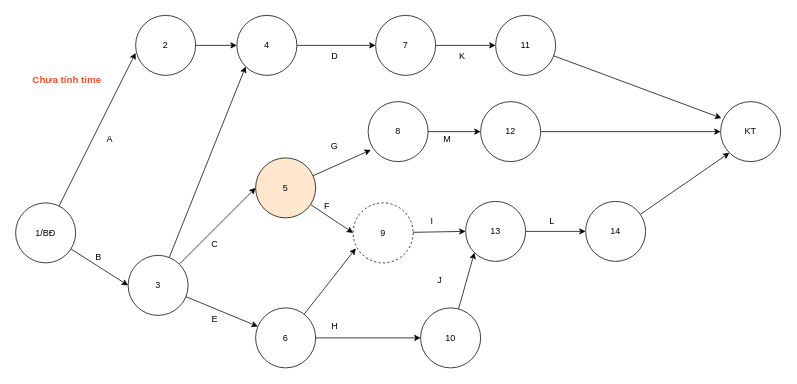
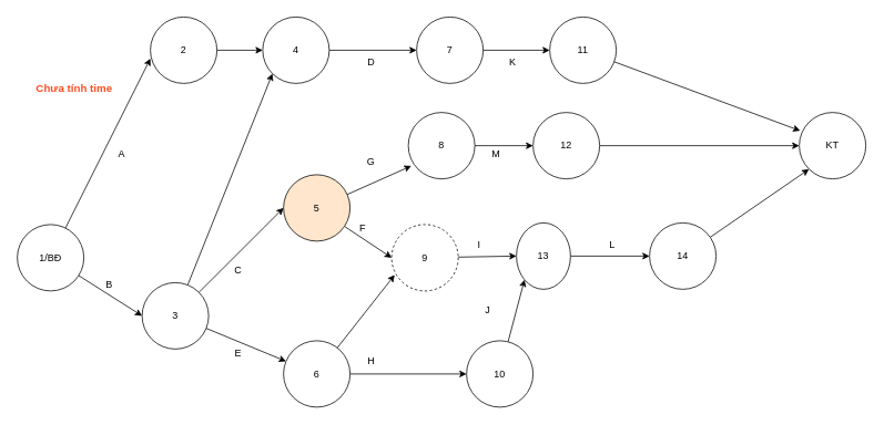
  <mxCell id="0" />
  <mxCell id="1" parent="0" />
  <mxCell id="2" style="rounded=0;orthogonalLoop=1;jettySize=auto;html=1;entryX=0;entryY=0.5;entryDx=0;entryDy=0;" edge="1" parent="1" source="3" target="7"><mxGeometry relative="1" as="geometry" /></mxCell>
  <mxCell id="3" value="1/BĐ" style="ellipse;whiteSpace=wrap;html=1;aspect=fixed;" vertex="1" parent="1"><mxGeometry x="20" y="270" width="80" height="80" as="geometry" /></mxCell>
  <mxCell id="4" style="rounded=0;orthogonalLoop=1;jettySize=auto;html=1;entryX=0;entryY=0.5;entryDx=0;entryDy=0;" edge="1" parent="1" source="7" target="14"><mxGeometry relative="1" as="geometry" /></mxCell>
  <mxCell id="5" style="rounded=0;orthogonalLoop=1;jettySize=auto;html=1;" edge="1" parent="1" source="7" target="19"><mxGeometry relative="1" as="geometry" /></mxCell>
  <mxCell id="6" style="rounded=0;orthogonalLoop=1;jettySize=auto;html=1;entryX=0;entryY=1;entryDx=0;entryDy=0;" edge="1" parent="1" source="7" target="17"><mxGeometry relative="1" as="geometry" /></mxCell>
  <mxCell id="7" value="3" style="ellipse;whiteSpace=wrap;html=1;aspect=fixed;" vertex="1" parent="1"><mxGeometry x="170" y="340" width="80" height="80" as="geometry" /></mxCell>
  <mxCell id="8" value="2" style="ellipse;whiteSpace=wrap;html=1;aspect=fixed;" vertex="1" parent="1"><mxGeometry x="180" y="20" width="80" height="80" as="geometry" /></mxCell>
  <mxCell id="9" style="rounded=0;orthogonalLoop=1;jettySize=auto;html=1;entryX=0;entryY=0.625;entryDx=0;entryDy=0;entryPerimeter=0;" edge="1" parent="1" source="3" target="8"><mxGeometry relative="1" as="geometry" /></mxCell>
  <mxCell id="10" value="A" style="text;html=1;align=center;verticalAlign=middle;resizable=0;points=[];autosize=1;strokeColor=none;fillColor=none;" vertex="1" parent="1"><mxGeometry x="130" y="170" width="30" height="30" as="geometry" /></mxCell>
  <mxCell id="11" value="B" style="text;html=1;align=center;verticalAlign=middle;resizable=0;points=[];autosize=1;strokeColor=none;fillColor=none;" vertex="1" parent="1"><mxGeometry x="115" y="328" width="30" height="30" as="geometry" /></mxCell>
  <mxCell id="12" value="&lt;font style=&quot;font-size: 13px;&quot;&gt;Chưa tính time&amp;nbsp;&lt;/font&gt;" style="text;html=1;align=center;verticalAlign=middle;resizable=0;points=[];autosize=1;strokeColor=none;fillColor=none;fontStyle=1;fontColor=#FF4B1F;" vertex="1" parent="1"><mxGeometry x="30" y="90" width="120" height="30" as="geometry" /></mxCell>
  <mxCell id="13" style="rounded=0;orthogonalLoop=1;jettySize=auto;html=1;entryX=0;entryY=0.5;entryDx=0;entryDy=0;" edge="1" parent="1" source="14" target="25"><mxGeometry relative="1" as="geometry" /></mxCell>
  <mxCell id="14" value="5" style="ellipse;whiteSpace=wrap;html=1;aspect=fixed;fillColor=#ffe6cc;" vertex="1" parent="1"><mxGeometry x="340" y="210" width="80" height="80" as="geometry" /></mxCell>
  <mxCell id="15" value="C" style="text;html=1;align=center;verticalAlign=middle;resizable=0;points=[];autosize=1;strokeColor=none;fillColor=none;" vertex="1" parent="1"><mxGeometry x="270" y="310" width="30" height="30" as="geometry" /></mxCell>
  <mxCell id="16" style="rounded=0;orthogonalLoop=1;jettySize=auto;html=1;entryX=0;entryY=0.5;entryDx=0;entryDy=0;" edge="1" parent="1" source="17" target="44"><mxGeometry relative="1" as="geometry" /></mxCell>
  <mxCell id="17" value="4" style="ellipse;whiteSpace=wrap;html=1;aspect=fixed;" vertex="1" parent="1"><mxGeometry x="315" y="20" width="80" height="80" as="geometry" /></mxCell>
  <mxCell id="18" style="rounded=0;orthogonalLoop=1;jettySize=auto;html=1;" edge="1" parent="1" source="19" target="28"><mxGeometry relative="1" as="geometry" /></mxCell>
  <mxCell id="19" value="6" style="ellipse;whiteSpace=wrap;html=1;aspect=fixed;" vertex="1" parent="1"><mxGeometry x="340" y="410" width="80" height="80" as="geometry" /></mxCell>
  <mxCell id="20" value="E" style="text;html=1;align=center;verticalAlign=middle;resizable=0;points=[];autosize=1;strokeColor=none;fillColor=none;" vertex="1" parent="1"><mxGeometry x="270" y="410" width="30" height="30" as="geometry" /></mxCell>
  <mxCell id="21" value="8" style="ellipse;whiteSpace=wrap;html=1;aspect=fixed;" vertex="1" parent="1"><mxGeometry x="490" y="135" width="80" height="80" as="geometry" /></mxCell>
  <mxCell id="22" style="rounded=0;orthogonalLoop=1;jettySize=auto;html=1;entryX=0.045;entryY=0.805;entryDx=0;entryDy=0;entryPerimeter=0;" edge="1" parent="1" source="14" target="21"><mxGeometry relative="1" as="geometry" /></mxCell>
  <mxCell id="23" value="F" style="text;html=1;align=center;verticalAlign=middle;resizable=0;points=[];autosize=1;strokeColor=none;fillColor=none;" vertex="1" parent="1"><mxGeometry x="420" y="260" width="30" height="30" as="geometry" /></mxCell>
  <mxCell id="24" style="rounded=0;orthogonalLoop=1;jettySize=auto;html=1;entryX=0;entryY=0.5;entryDx=0;entryDy=0;" edge="1" parent="1" source="25" target="32"><mxGeometry relative="1" as="geometry" /></mxCell>
  <mxCell id="25" value="9" style="ellipse;whiteSpace=wrap;html=1;aspect=fixed;dashed=1;" vertex="1" parent="1"><mxGeometry x="470" y="270" width="80" height="80" as="geometry" /></mxCell>
  <mxCell id="26" value="G" style="text;html=1;align=center;verticalAlign=middle;resizable=0;points=[];autosize=1;strokeColor=none;fillColor=none;" vertex="1" parent="1"><mxGeometry x="430" y="180" width="30" height="30" as="geometry" /></mxCell>
  <mxCell id="27" style="rounded=0;orthogonalLoop=1;jettySize=auto;html=1;entryX=0;entryY=1;entryDx=0;entryDy=0;" edge="1" parent="1" source="28" target="32"><mxGeometry relative="1" as="geometry"><mxPoint x="630" y="460" as="targetPoint" /></mxGeometry></mxCell>
  <mxCell id="28" value="10" style="ellipse;whiteSpace=wrap;html=1;aspect=fixed;" vertex="1" parent="1"><mxGeometry x="560" y="410" width="80" height="80" as="geometry" /></mxCell>
  <mxCell id="29" value="H" style="text;html=1;align=center;verticalAlign=middle;resizable=0;points=[];autosize=1;strokeColor=none;fillColor=none;" vertex="1" parent="1"><mxGeometry x="430" y="420" width="30" height="30" as="geometry" /></mxCell>
  <mxCell id="30" style="rounded=0;orthogonalLoop=1;jettySize=auto;html=1;entryX=0.045;entryY=0.759;entryDx=0;entryDy=0;entryPerimeter=0;" edge="1" parent="1" source="19" target="25"><mxGeometry relative="1" as="geometry" /></mxCell>
  <mxCell id="31" style="rounded=0;orthogonalLoop=1;jettySize=auto;html=1;entryX=0;entryY=0.5;entryDx=0;entryDy=0;" edge="1" parent="1" source="32" target="36"><mxGeometry relative="1" as="geometry" /></mxCell>
- <mxCell id="32" value="13" style="ellipse;whiteSpace=wrap;html=1;aspect=fixed;" vertex="1" parent="1"><mxGeometry x="620" y="268" width="80" height="80" as="geometry" /></mxCell>
+ <mxCell id="32" value="13" style="ellipse;whiteSpace=wrap;html=1;aspect=fixed;" vertex="1" parent="1"><mxGeometry x="620" y="268" width="65" height="80" as="geometry" /></mxCell>
  <mxCell id="33" value="I" style="text;html=1;align=center;verticalAlign=middle;resizable=0;points=[];autosize=1;strokeColor=none;fillColor=none;" vertex="1" parent="1"><mxGeometry x="560" y="280" width="30" height="30" as="geometry" /></mxCell>
  <mxCell id="34" value="J" style="text;html=1;align=center;verticalAlign=middle;resizable=0;points=[];autosize=1;strokeColor=none;fillColor=none;" vertex="1" parent="1"><mxGeometry x="570" y="358" width="30" height="30" as="geometry" /></mxCell>
  <mxCell id="35" style="rounded=0;orthogonalLoop=1;jettySize=auto;html=1;entryX=0;entryY=1;entryDx=0;entryDy=0;" edge="1" parent="1" source="36" target="48"><mxGeometry relative="1" as="geometry" /></mxCell>
  <mxCell id="36" value="14" style="ellipse;whiteSpace=wrap;html=1;aspect=fixed;" vertex="1" parent="1"><mxGeometry x="780" y="268" width="80" height="80" as="geometry" /></mxCell>
  <mxCell id="37" value="L" style="text;html=1;align=center;verticalAlign=middle;resizable=0;points=[];autosize=1;strokeColor=none;fillColor=none;" vertex="1" parent="1"><mxGeometry x="720" y="280" width="30" height="30" as="geometry" /></mxCell>
  <mxCell id="38" style="edgeStyle=orthogonalEdgeStyle;rounded=0;orthogonalLoop=1;jettySize=auto;html=1;entryX=0;entryY=0.5;entryDx=0;entryDy=0;" edge="1" parent="1" source="39" target="48"><mxGeometry relative="1" as="geometry" /></mxCell>
  <mxCell id="39" value="12" style="ellipse;whiteSpace=wrap;html=1;aspect=fixed;" vertex="1" parent="1"><mxGeometry x="640" y="135" width="80" height="80" as="geometry" /></mxCell>
  <mxCell id="40" style="rounded=0;orthogonalLoop=1;jettySize=auto;html=1;entryX=0;entryY=0.5;entryDx=0;entryDy=0;" edge="1" parent="1" source="21" target="39"><mxGeometry relative="1" as="geometry" /></mxCell>
  <mxCell id="41" value="M" style="text;html=1;align=center;verticalAlign=middle;resizable=0;points=[];autosize=1;strokeColor=none;fillColor=none;" vertex="1" parent="1"><mxGeometry x="580" y="170" width="30" height="30" as="geometry" /></mxCell>
  <mxCell id="42" style="rounded=0;orthogonalLoop=1;jettySize=auto;html=1;entryX=0;entryY=0.5;entryDx=0;entryDy=0;" edge="1" parent="1" source="8" target="17"><mxGeometry relative="1" as="geometry" /></mxCell>
  <mxCell id="43" style="rounded=0;orthogonalLoop=1;jettySize=auto;html=1;entryX=0;entryY=0.5;entryDx=0;entryDy=0;" edge="1" parent="1" source="44" target="45"><mxGeometry relative="1" as="geometry" /></mxCell>
  <mxCell id="44" value="7" style="ellipse;whiteSpace=wrap;html=1;aspect=fixed;" vertex="1" parent="1"><mxGeometry x="500" y="20" width="80" height="80" as="geometry" /></mxCell>
  <mxCell id="45" value="11" style="ellipse;whiteSpace=wrap;html=1;aspect=fixed;" vertex="1" parent="1"><mxGeometry x="660" y="20" width="80" height="80" as="geometry" /></mxCell>
  <mxCell id="46" value="D" style="text;html=1;align=center;verticalAlign=middle;resizable=0;points=[];autosize=1;strokeColor=none;fillColor=none;" vertex="1" parent="1"><mxGeometry x="430" y="60" width="30" height="30" as="geometry" /></mxCell>
  <mxCell id="47" value="K" style="text;html=1;align=center;verticalAlign=middle;resizable=0;points=[];autosize=1;strokeColor=none;fillColor=none;" vertex="1" parent="1"><mxGeometry x="600" y="60" width="30" height="30" as="geometry" /></mxCell>
  <mxCell id="48" value="KT" style="ellipse;whiteSpace=wrap;html=1;aspect=fixed;" vertex="1" parent="1"><mxGeometry x="960" y="135" width="80" height="80" as="geometry" /></mxCell>
  <mxCell id="49" style="rounded=0;orthogonalLoop=1;jettySize=auto;html=1;entryX=0.013;entryY=0.275;entryDx=0;entryDy=0;entryPerimeter=0;" edge="1" parent="1" source="45" target="48"><mxGeometry relative="1" as="geometry" /></mxCell>
